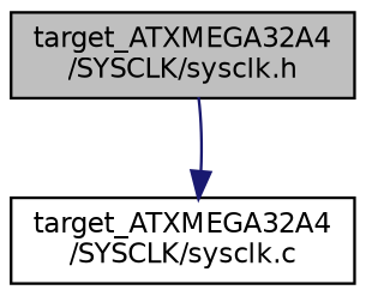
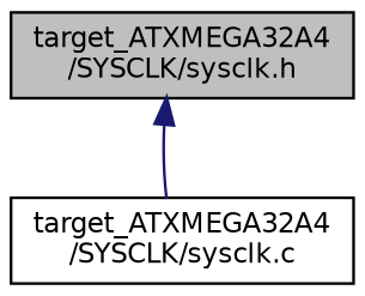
  digraph {
    node [color=black fontname=Helvetica fontsize=10 shape=record style=filled]
    n1 [fillcolor=grey75 fontcolor=black height=0.2 label="target_ATXMEGA32A4\l/SYSCLK/sysclk.h" width=0.4]
    n2 [fillcolor=white height=0.2 label="target_ATXMEGA32A4\l/SYSCLK/sysclk.c" width=0.4]
-   n2 -> n1 [color=midnightblue dir=back fontname=Helvetica fontsize=10 labelfontname=Helvetica labelfontsize=10 style=solid]
+   n1 -> n2 [color=midnightblue dir=back fontname=Helvetica fontsize=10 labelfontname=Helvetica labelfontsize=10 style=solid]
  }
